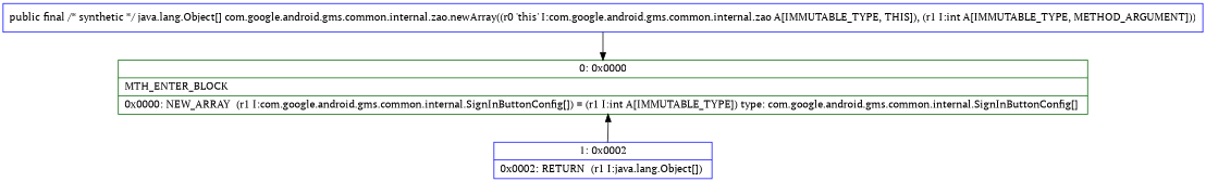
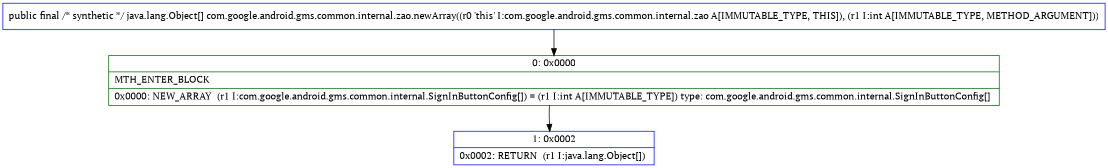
  digraph {
    fontname="PT Serif"
    node [shape=record color=blue fontname="PT Serif"]
    edge [fontname="PT Serif"]
    n1 [label="{0\:\ 0x0000|MTH_ENTER_BLOCK\l|0x0000: NEW_ARRAY  (r1 I:com.google.android.gms.common.internal.SignInButtonConfig[]) = (r1 I:int A[IMMUTABLE_TYPE]) type: com.google.android.gms.common.internal.SignInButtonConfig[] \l}" color=darkgreen]
    n2 [label="{1\:\ 0x0002|0x0002: RETURN  (r1 I:java.lang.Object[]) \l}"]
    n3 [label="{public final \/* synthetic *\/ java.lang.Object[] com.google.android.gms.common.internal.zao.newArray((r0 'this' I:com.google.android.gms.common.internal.zao A[IMMUTABLE_TYPE, THIS]), (r1 I:int A[IMMUTABLE_TYPE, METHOD_ARGUMENT])) }"]
-   n2 -> n1
+   n1 -> n2
    n3 -> n1
  }
